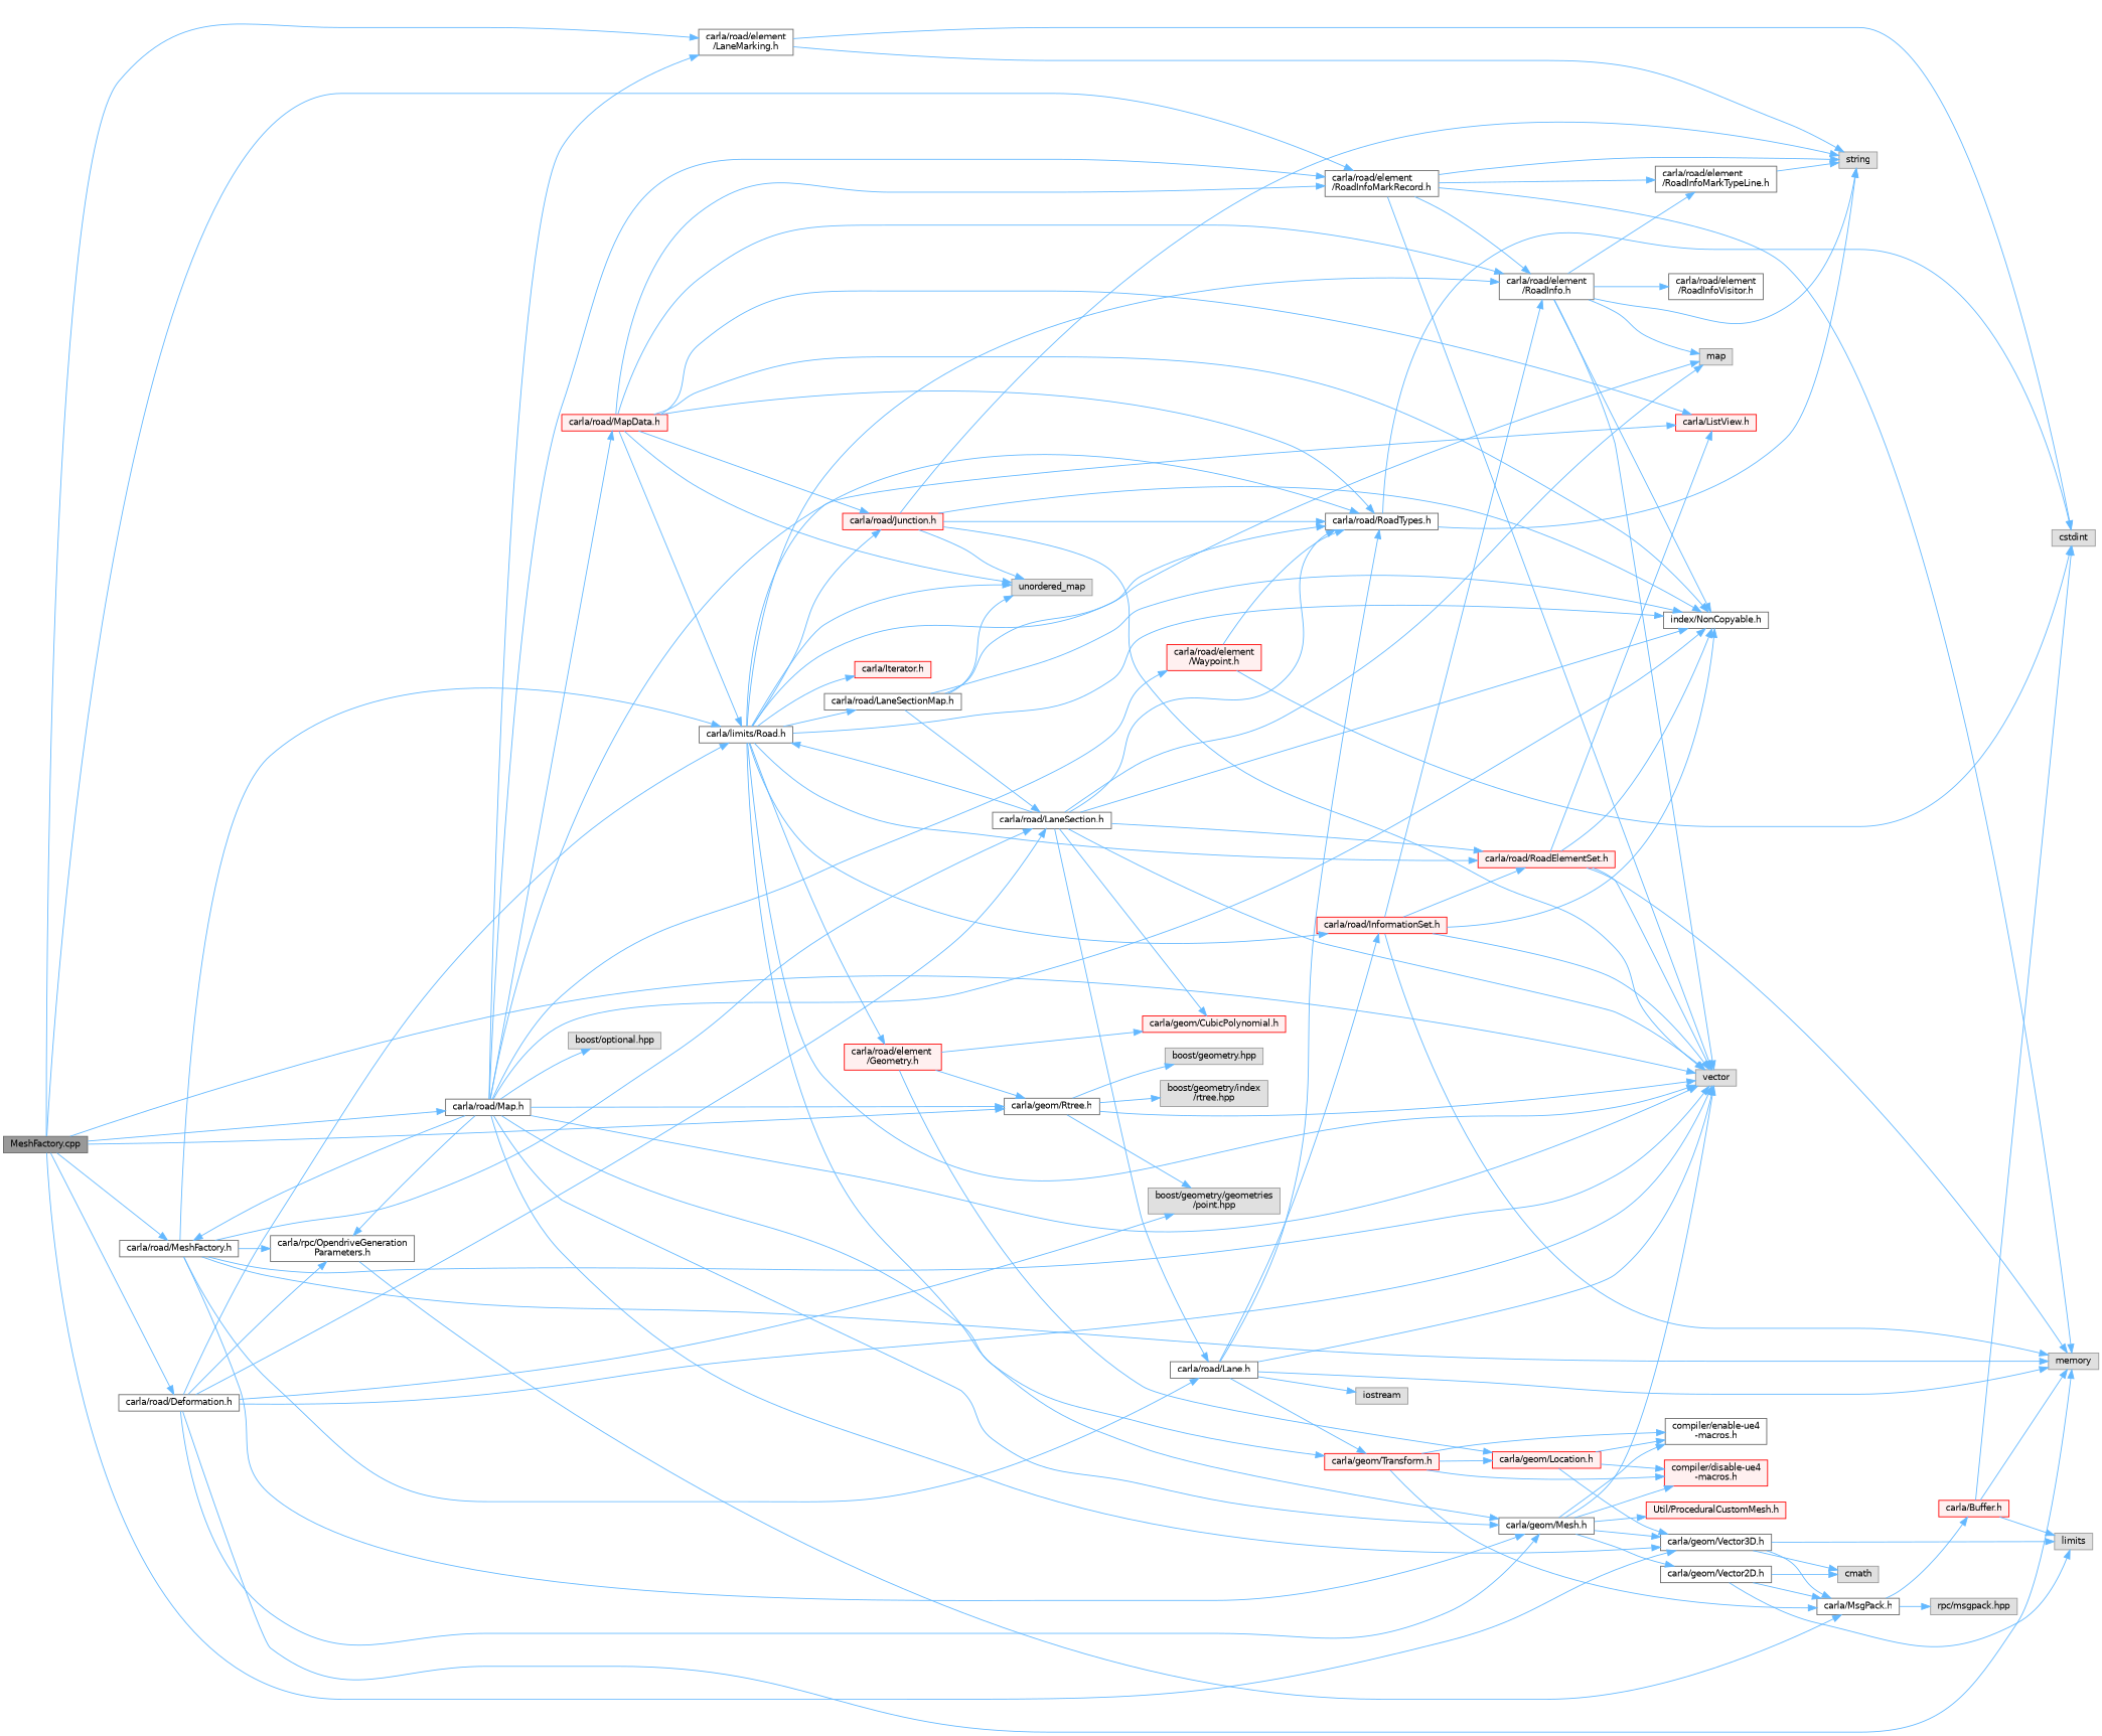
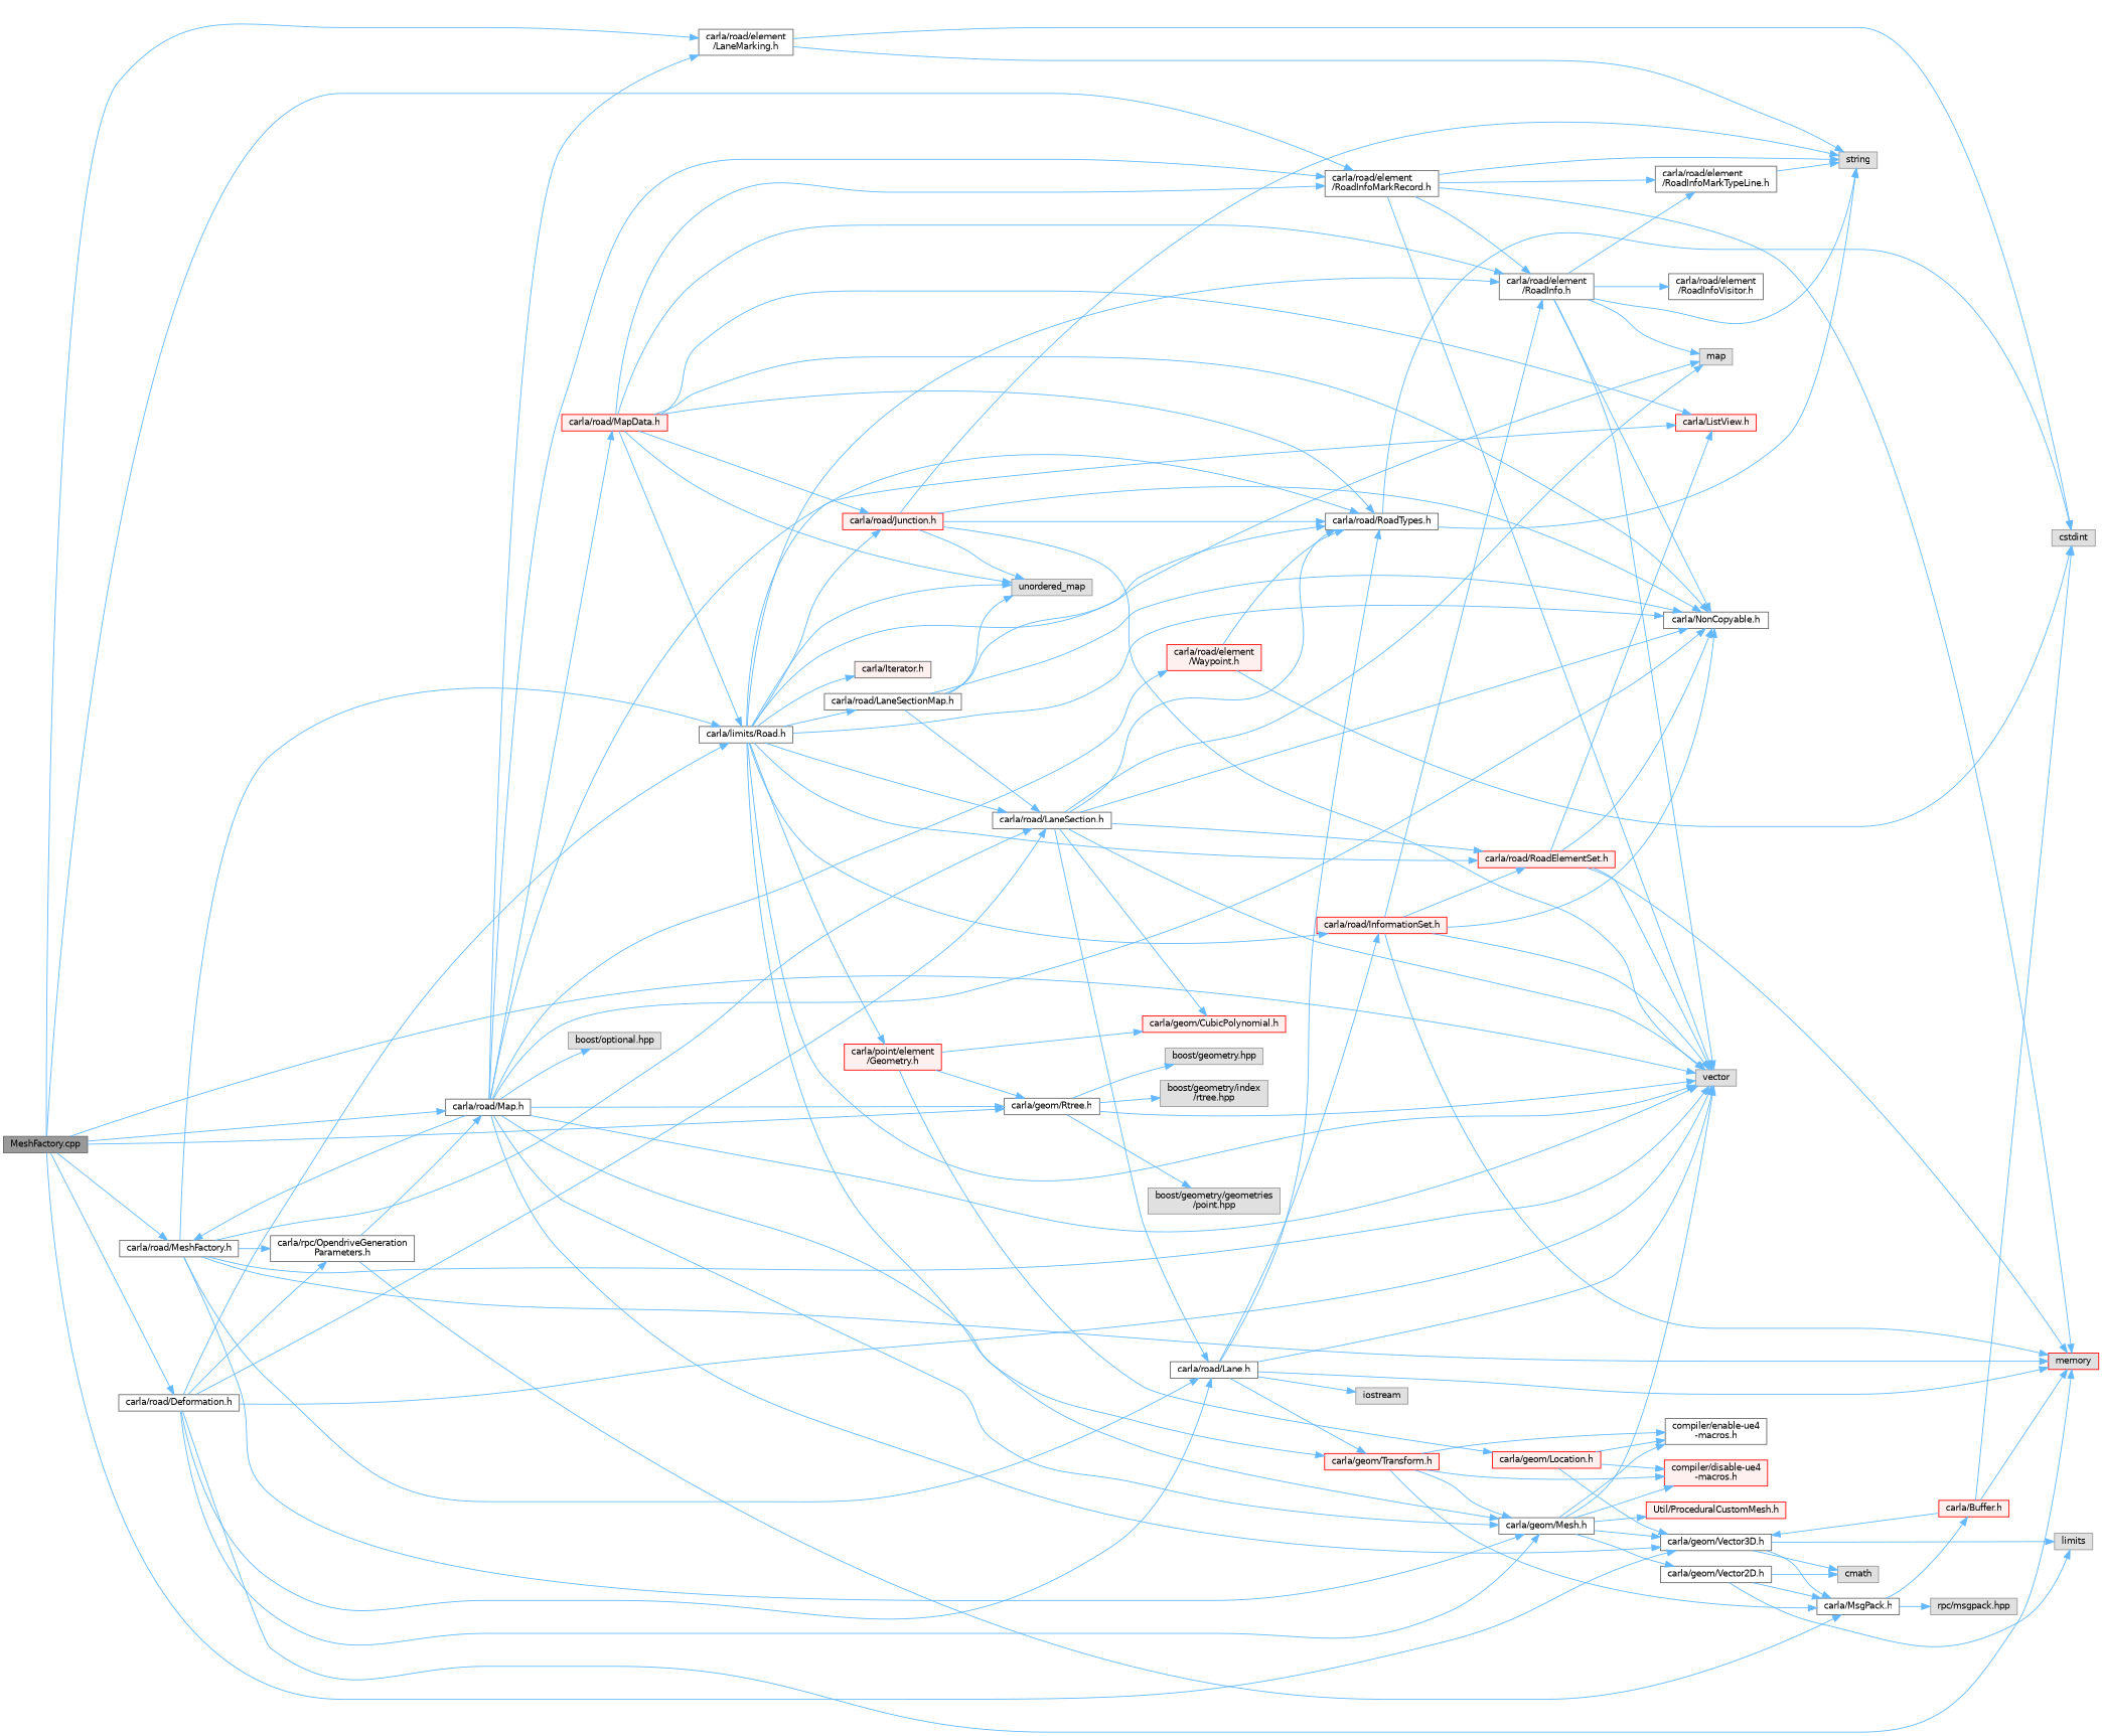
  digraph {
    rankdir=LR
    node [color=grey40 fillcolor=white fontname=Helvetica fontsize=10 shape=box style=filled]
    edge [color=steelblue1 fontname=Helvetica fontsize=10 labelfontname=Helvetica labelfontsize=10 style=solid]
    n1 [color=gray40 fillcolor=grey60 fontcolor=black height=0.2 label="MeshFactory.cpp" width=0.4]
    n2 [height=0.2 label="carla/road/MeshFactory.h" width=0.4]
    n3 [color=grey60 fillcolor="#E0E0E0" height=0.2 label=vector width=0.4]
    n4 [height=0.2 label="carla/geom/Vector3D.h" width=0.4]
    n5 [height=0.2 label="carla/geom/Rtree.h" width=0.4]
    n6 [height=0.2 label="carla/road/element\l/LaneMarking.h" width=0.4]
    n7 [height=0.2 label="carla/road/element\l/RoadInfoMarkRecord.h" width=0.4]
    n8 [height=0.2 label="carla/road/Map.h" width=0.4]
    n9 [height=0.2 label="carla/road/Deformation.h" width=0.4]
-   n10 [color=grey60 fillcolor="#E0E0E0" height=0.2 label=memory width=0.4]
+   n10 [color=red fillcolor="#E0E0E0" height=0.2 label=memory width=0.4]
    n11 [height=0.2 label="carla/geom/Mesh.h" width=0.4]
    n12 [height=0.2 label="carla/limits/Road.h" width=0.4]
    n13 [height=0.2 label="carla/road/LaneSection.h" width=0.4]
    n14 [height=0.2 label="carla/road/Lane.h" width=0.4]
    n15 [height=0.2 label="carla/rpc/OpendriveGeneration\lParameters.h" width=0.4]
    n16 [height=0.2 label="carla/MsgPack.h" width=0.4]
    n17 [color=grey60 fillcolor="#E0E0E0" height=0.2 label=limits width=0.4]
    n18 [color=grey60 fillcolor="#E0E0E0" height=0.2 label=cmath width=0.4]
    n19 [color=grey60 fillcolor="#E0E0E0" height=0.2 label="boost/geometry.hpp" width=0.4]
    n20 [color=grey60 fillcolor="#E0E0E0" height=0.2 label="boost/geometry/geometries\l/point.hpp" width=0.4]
    n21 [color=grey60 fillcolor="#E0E0E0" height=0.2 label="boost/geometry/index\l/rtree.hpp" width=0.4]
    n22 [color=grey60 fillcolor="#E0E0E0" height=0.2 label=cstdint width=0.4]
    n23 [color=grey60 fillcolor="#E0E0E0" height=0.2 label=string width=0.4]
    n24 [height=0.2 label="carla/road/element\l/RoadInfo.h" width=0.4]
    n25 [height=0.2 label="carla/road/element\l/RoadInfoMarkTypeLine.h" width=0.4]
-   n26 [height=0.2 label="index/NonCopyable.h" width=0.4]
+   n26 [height=0.2 label="carla/NonCopyable.h" width=0.4]
    n27 [height=0.2 label="carla/road/RoadTypes.h" width=0.4]
    n28 [color=red fillcolor="#FFF0F0" height=0.2 label="carla/geom/Transform.h" width=0.4]
    n29 [color=red fillcolor="#FFF0F0" height=0.2 label="carla/road/element\l/Waypoint.h" width=0.4]
    n30 [color=red fillcolor="#FFF0F0" height=0.2 label="carla/road/MapData.h" width=0.4]
    n31 [color=grey60 fillcolor="#E0E0E0" height=0.2 label="boost/optional.hpp" width=0.4]
    n32 [height=0.2 label="carla/geom/Vector2D.h" width=0.4]
    n33 [height=0.2 label="compiler/enable-ue4\l-macros.h" width=0.4]
    n34 [color=red fillcolor="#FFF0F0" height=0.2 label="Util/ProceduralCustomMesh.h" width=0.4]
    n35 [color=red fillcolor="#FFF0F0" height=0.2 label="compiler/disable-ue4\l-macros.h" width=0.4]
-   n36 [color=red fillcolor="#FFF0F0" height=0.2 label="carla/Iterator.h" width=0.4]
+   n36 [fillcolor="#FFF0F0" height=0.2 label="carla/Iterator.h" width=0.4]
    n37 [color=red fillcolor="#FFF0F0" height=0.2 label="carla/ListView.h" width=0.4]
-   n38 [color=red fillcolor="#FFF0F0" height=0.2 label="carla/road/element\l/Geometry.h" width=0.4]
+   n38 [color=red fillcolor="#FFF0F0" height=0.2 label="carla/point/element\l/Geometry.h" width=0.4]
    n39 [color=red fillcolor="#FFF0F0" height=0.2 label="carla/road/InformationSet.h" width=0.4]
    n40 [color=red fillcolor="#FFF0F0" height=0.2 label="carla/road/RoadElementSet.h" width=0.4]
    n41 [color=red fillcolor="#FFF0F0" height=0.2 label="carla/road/Junction.h" width=0.4]
    n42 [color=grey60 fillcolor="#E0E0E0" height=0.2 label=unordered_map width=0.4]
    n43 [height=0.2 label="carla/road/LaneSectionMap.h" width=0.4]
    n44 [color=red fillcolor="#FFF0F0" height=0.2 label="carla/geom/CubicPolynomial.h" width=0.4]
    n45 [color=grey60 fillcolor="#E0E0E0" height=0.2 label=map width=0.4]
    n46 [color=grey60 fillcolor="#E0E0E0" height=0.2 label=iostream width=0.4]
    n47 [color=red fillcolor="#FFF0F0" height=0.2 label="carla/Buffer.h" width=0.4]
    n48 [color=grey60 fillcolor="#E0E0E0" height=0.2 label="rpc/msgpack.hpp" width=0.4]
    n49 [color=red fillcolor="#FFF0F0" height=0.2 label="carla/geom/Location.h" width=0.4]
    n50 [height=0.2 label="carla/road/element\l/RoadInfoVisitor.h" width=0.4]
    n1 -> n2
    n1 -> n3
    n1 -> n4
    n1 -> n5
    n1 -> n6
    n1 -> n7
    n1 -> n8
    n1 -> n9
    n2 -> n3
    n2 -> n10
    n2 -> n11
    n2 -> n12
    n2 -> n13
    n2 -> n14
    n2 -> n15
    n4 -> n16
    n4 -> n17
    n4 -> n18
    n5 -> n3
    n5 -> n19
    n5 -> n20
    n5 -> n21
    n6 -> n22
    n6 -> n23
    n7 -> n3
    n7 -> n10
    n7 -> n23
    n7 -> n24
    n7 -> n25
    n8 -> n2
    n8 -> n3
    n8 -> n4
    n8 -> n5
    n8 -> n6
    n8 -> n7
    n8 -> n11
-   n8 -> n15
+   n15 -> n8
    n8 -> n26
    n8 -> n27
    n8 -> n28
    n8 -> n29
    n8 -> n30
    n8 -> n31
    n9 -> n3
    n9 -> n10
    n9 -> n11
    n9 -> n12
    n9 -> n13
-   n9 -> n20
+   n9 -> n14
    n9 -> n15
    n11 -> n3
    n11 -> n4
    n11 -> n32
    n11 -> n33
    n11 -> n34
    n11 -> n35
    n12 -> n3
    n12 -> n11
-   n13 -> n12
+   n12 -> n13
    n12 -> n24
    n12 -> n26
    n12 -> n27
    n12 -> n36
    n12 -> n37
    n12 -> n38
    n12 -> n39
    n12 -> n40
    n12 -> n41
    n12 -> n42
    n12 -> n43
    n13 -> n3
    n13 -> n14
    n13 -> n26
    n13 -> n27
    n13 -> n40
    n13 -> n44
    n13 -> n45
    n14 -> n3
    n14 -> n10
    n14 -> n27
    n14 -> n28
    n14 -> n39
    n14 -> n46
    n15 -> n16
    n16 -> n47
    n16 -> n48
    n24 -> n3
    n24 -> n23
    n24 -> n25
    n24 -> n26
    n24 -> n45
    n24 -> n50
    n25 -> n23
    n27 -> n22
    n27 -> n23
    n28 -> n16
    n28 -> n33
    n28 -> n35
-   n28 -> n49
+   n28 -> n11
    n29 -> n22
    n29 -> n27
    n30 -> n7
    n30 -> n12
    n30 -> n24
    n30 -> n26
    n30 -> n27
    n30 -> n37
    n30 -> n41
    n30 -> n42
    n32 -> n16
    n32 -> n17
    n32 -> n18
    n38 -> n5
    n38 -> n44
    n38 -> n49
    n39 -> n3
    n39 -> n10
    n39 -> n24
    n39 -> n26
    n39 -> n40
    n40 -> n3
    n40 -> n10
    n40 -> n26
    n40 -> n37
    n41 -> n3
    n41 -> n23
    n41 -> n26
    n41 -> n27
    n41 -> n42
    n43 -> n13
    n43 -> n26
    n43 -> n42
    n43 -> n45
    n47 -> n10
-   n47 -> n17
+   n47 -> n4
    n47 -> n22
    n49 -> n4
    n49 -> n33
    n49 -> n35
  }
